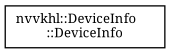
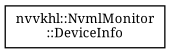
  digraph {
    rankdir=LR
    fontname="Noto Serif"
-   n1 [color=black fillcolor=white fontname="Noto Serif" fontsize=10 height=0.2 label="nvvkhl::DeviceInfo\l::DeviceInfo" shape=record style=filled width=0.4]
+   n1 [color=black fillcolor=white fontname="Noto Serif" fontsize=10 height=0.2 label="nvvkhl::NvmlMonitor\l::DeviceInfo" shape=record style=filled width=0.4]
  }
